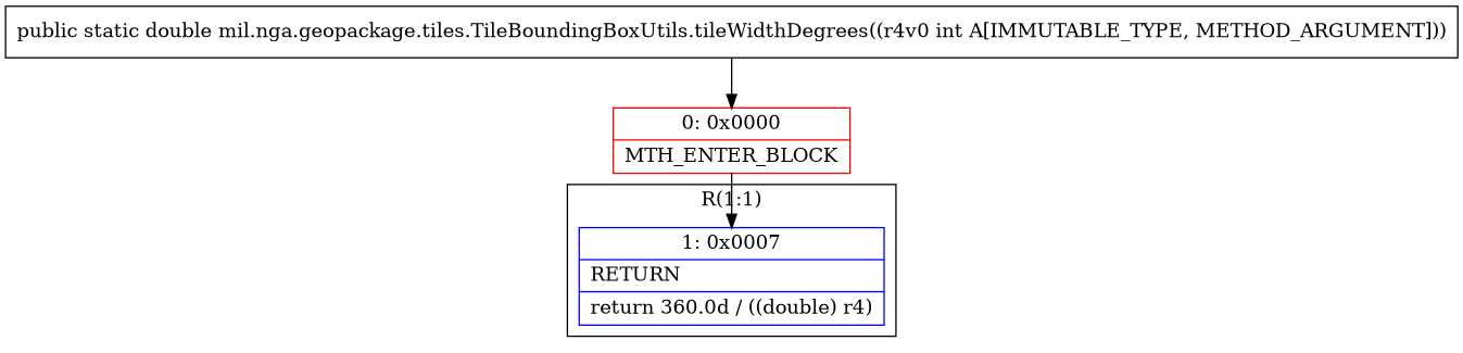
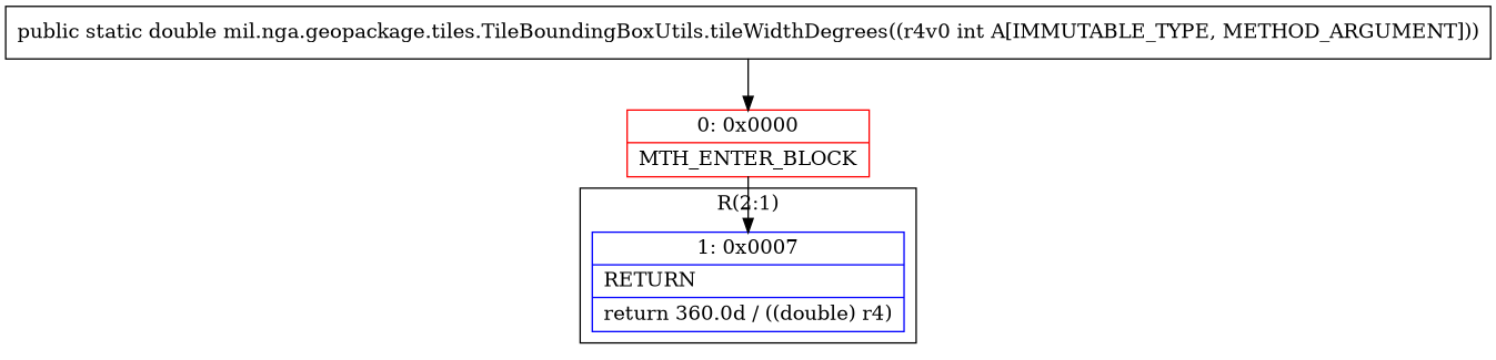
  digraph {
    node [shape=record]
    n1 [color=blue label="{1\:\ 0x0007|RETURN\l|return 360.0d \/ ((double) r4)\l}"]
    n2 [color=red label="{0\:\ 0x0000|MTH_ENTER_BLOCK\l}"]
    n3 [label="{public static double mil.nga.geopackage.tiles.TileBoundingBoxUtils.tileWidthDegrees((r4v0 int A[IMMUTABLE_TYPE, METHOD_ARGUMENT])) }"]
    subgraph cluster_1 {
-     label="R(1:1)"
+     label="R(2:1)"
      n1
    }
    n2 -> n1
    n3 -> n2
  }
